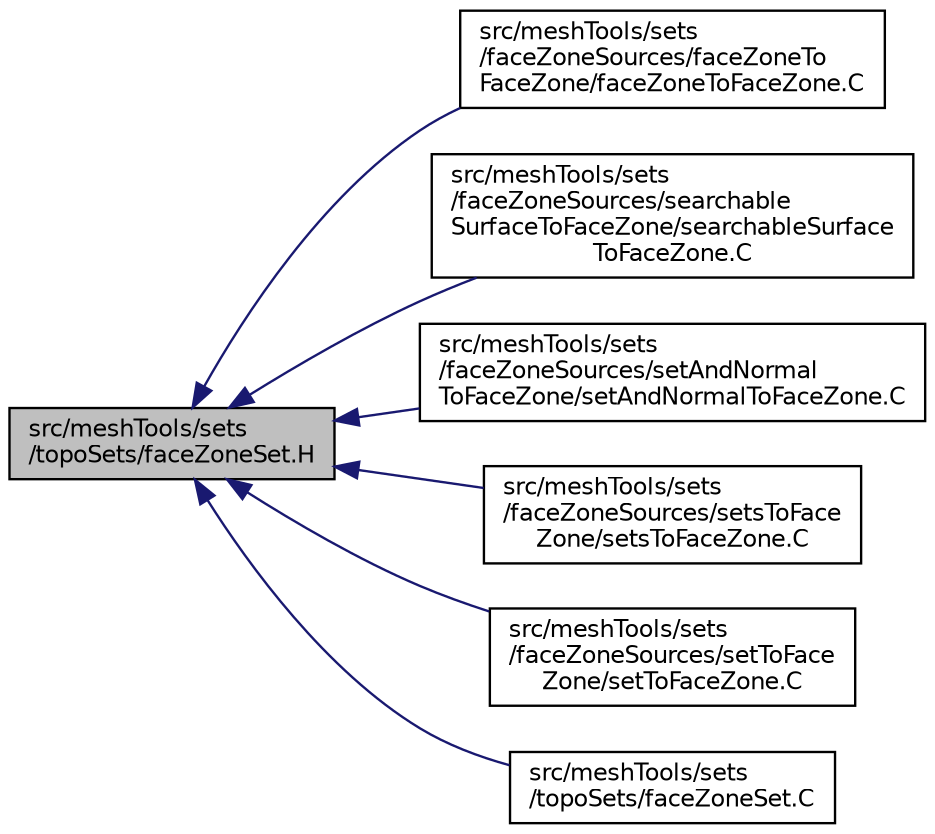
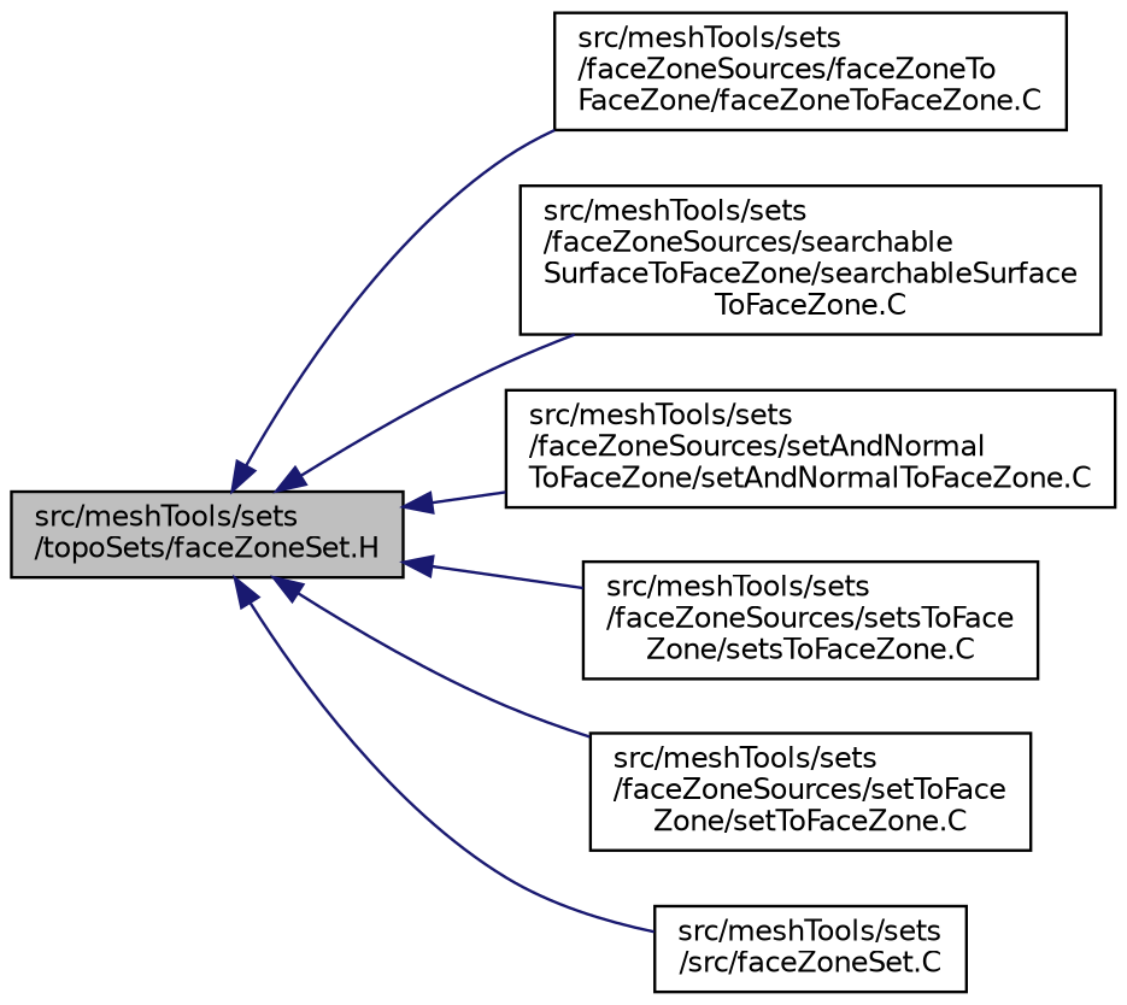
  digraph {
    rankdir=LR
    node [color=black fontname=Helvetica fontsize=10 shape=record]
    edge [color=midnightblue dir=back fontname=Helvetica fontsize=10 labelfontname=Helvetica labelfontsize=10 style=solid]
    n1 [fillcolor=grey75 fontcolor=black height=0.2 label="src/meshTools/sets\l/topoSets/faceZoneSet.H" style=filled width=0.4]
    n2 [height=0.2 label="src/meshTools/sets\l/faceZoneSources/faceZoneTo\lFaceZone/faceZoneToFaceZone.C" width=0.4]
    n3 [height=0.2 label="src/meshTools/sets\l/faceZoneSources/searchable\lSurfaceToFaceZone/searchableSurface\lToFaceZone.C" width=0.4]
    n4 [height=0.2 label="src/meshTools/sets\l/faceZoneSources/setAndNormal\lToFaceZone/setAndNormalToFaceZone.C" width=0.4]
    n5 [height=0.2 label="src/meshTools/sets\l/faceZoneSources/setsToFace\lZone/setsToFaceZone.C" width=0.4]
    n6 [height=0.2 label="src/meshTools/sets\l/faceZoneSources/setToFace\lZone/setToFaceZone.C" width=0.4]
-   n7 [height=0.2 label="src/meshTools/sets\l/topoSets/faceZoneSet.C" width=0.4]
+   n7 [height=0.2 label="src/meshTools/sets\l/src/faceZoneSet.C" width=0.4]
    n1 -> n2
    n1 -> n3
    n1 -> n4
    n1 -> n5
    n1 -> n6
    n1 -> n7
  }
